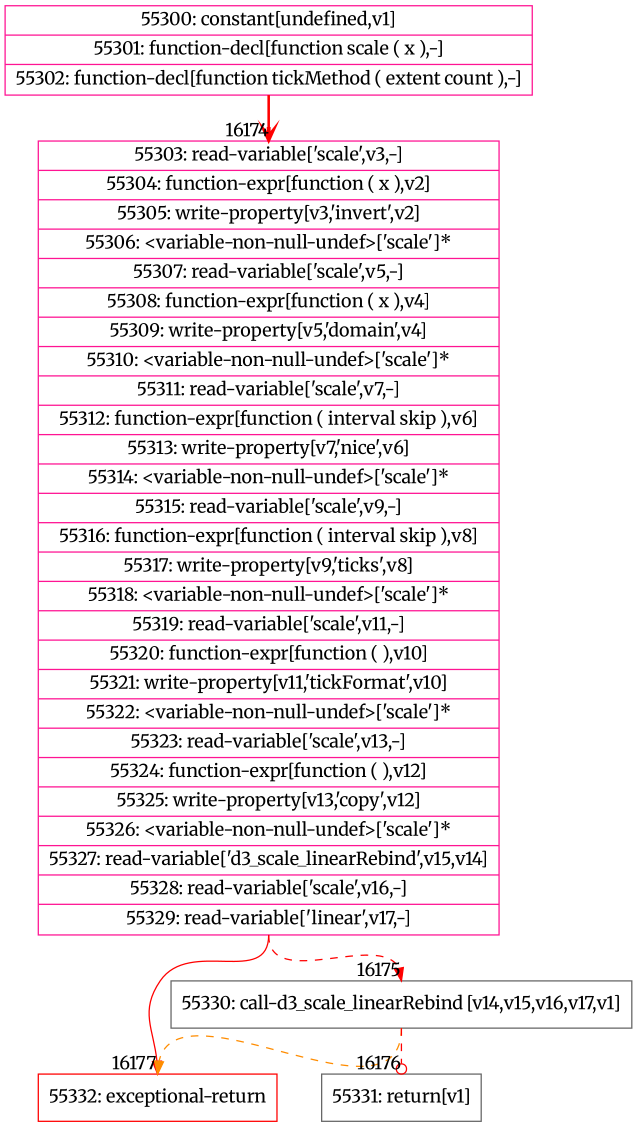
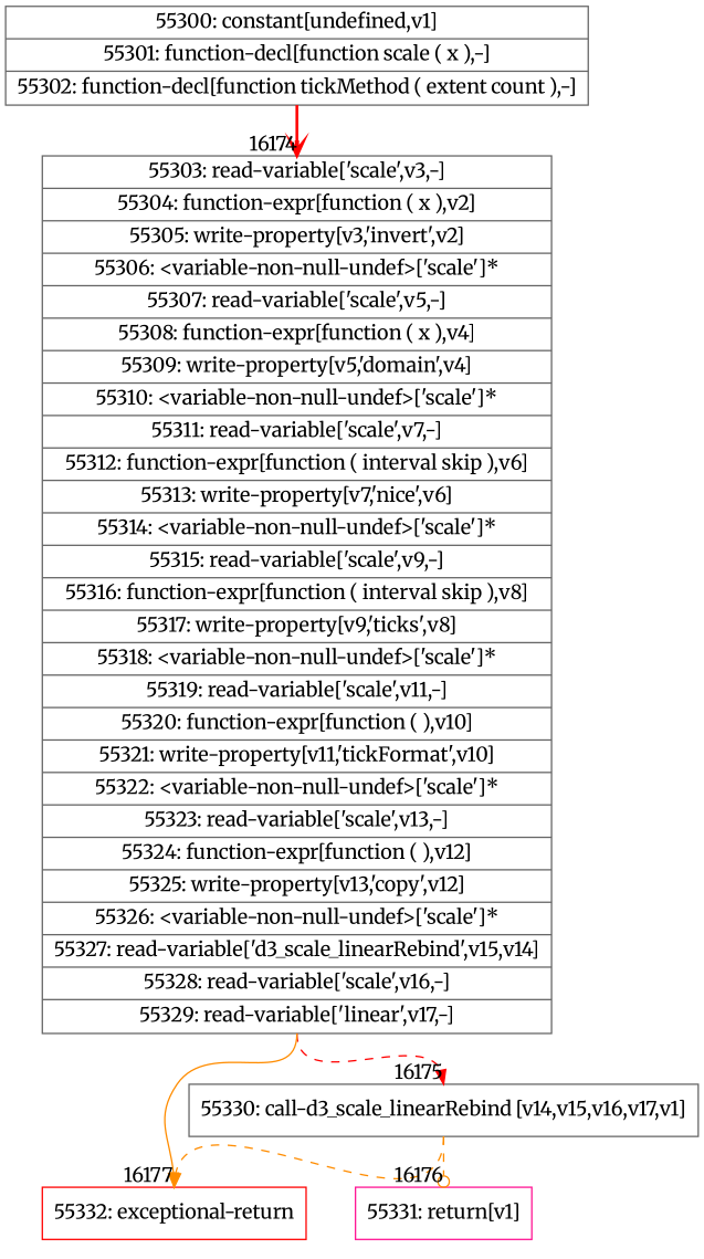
  digraph {
    fontname=Merriweather
    rankdir=TD
    node [color=gray40 fontname=Merriweather shape=record]
    edge [arrowhead=normal color=red fontname=Merriweather headport=n style=dashed tailport=s]
-   n1 [color=deeppink label="{55300: constant[undefined,v1]|55301: function-decl[function scale ( x ),-]|55302: function-decl[function tickMethod ( extent count ),-]}"]
-   n2 [color=deeppink label="{55303: read-variable['scale',v3,-]|55304: function-expr[function ( x ),v2]|55305: write-property[v3,'invert',v2]|55306: \<variable-non-null-undef\>['scale']*|55307: read-variable['scale',v5,-]|55308: function-expr[function ( x ),v4]|55309: write-property[v5,'domain',v4]|55310: \<variable-non-null-undef\>['scale']*|55311: read-variable['scale',v7,-]|55312: function-expr[function ( interval skip ),v6]|55313: write-property[v7,'nice',v6]|55314: \<variable-non-null-undef\>['scale']*|55315: read-variable['scale',v9,-]|55316: function-expr[function ( interval skip ),v8]|55317: write-property[v9,'ticks',v8]|55318: \<variable-non-null-undef\>['scale']*|55319: read-variable['scale',v11,-]|55320: function-expr[function ( ),v10]|55321: write-property[v11,'tickFormat',v10]|55322: \<variable-non-null-undef\>['scale']*|55323: read-variable['scale',v13,-]|55324: function-expr[function ( ),v12]|55325: write-property[v13,'copy',v12]|55326: \<variable-non-null-undef\>['scale']*|55327: read-variable['d3_scale_linearRebind',v15,v14]|55328: read-variable['scale',v16,-]|55329: read-variable['linear',v17,-]}"]
+   n1 [label="{55300: constant[undefined,v1]|55301: function-decl[function scale ( x ),-]|55302: function-decl[function tickMethod ( extent count ),-]}"]
+   n2 [label="{55303: read-variable['scale',v3,-]|55304: function-expr[function ( x ),v2]|55305: write-property[v3,'invert',v2]|55306: \<variable-non-null-undef\>['scale']*|55307: read-variable['scale',v5,-]|55308: function-expr[function ( x ),v4]|55309: write-property[v5,'domain',v4]|55310: \<variable-non-null-undef\>['scale']*|55311: read-variable['scale',v7,-]|55312: function-expr[function ( interval skip ),v6]|55313: write-property[v7,'nice',v6]|55314: \<variable-non-null-undef\>['scale']*|55315: read-variable['scale',v9,-]|55316: function-expr[function ( interval skip ),v8]|55317: write-property[v9,'ticks',v8]|55318: \<variable-non-null-undef\>['scale']*|55319: read-variable['scale',v11,-]|55320: function-expr[function ( ),v10]|55321: write-property[v11,'tickFormat',v10]|55322: \<variable-non-null-undef\>['scale']*|55323: read-variable['scale',v13,-]|55324: function-expr[function ( ),v12]|55325: write-property[v13,'copy',v12]|55326: \<variable-non-null-undef\>['scale']*|55327: read-variable['d3_scale_linearRebind',v15,v14]|55328: read-variable['scale',v16,-]|55329: read-variable['linear',v17,-]}"]
    n3 [label="{55330: call-d3_scale_linearRebind [v14,v15,v16,v17,v1]}"]
    n4 [color=red label="{55332: exceptional-return}"]
-   n5 [label="{55331: return[v1]}"]
+   n5 [color=deeppink label="{55331: return[v1]}"]
    n1 -> n2 [arrowhead=vee headlabel="      16174" style=bold]
    n2 -> n3 [headlabel="      16175"]
-   n2 -> n4 [headlabel="      16177" style=solid]
+   n2 -> n4 [color=darkorange headlabel="      16177" style=solid]
    n3 -> n4 [color=darkorange]
-   n3 -> n5 [arrowhead=odot headlabel="      16176"]
+   n3 -> n5 [arrowhead=odot color=darkorange headlabel="      16176"]
  }
